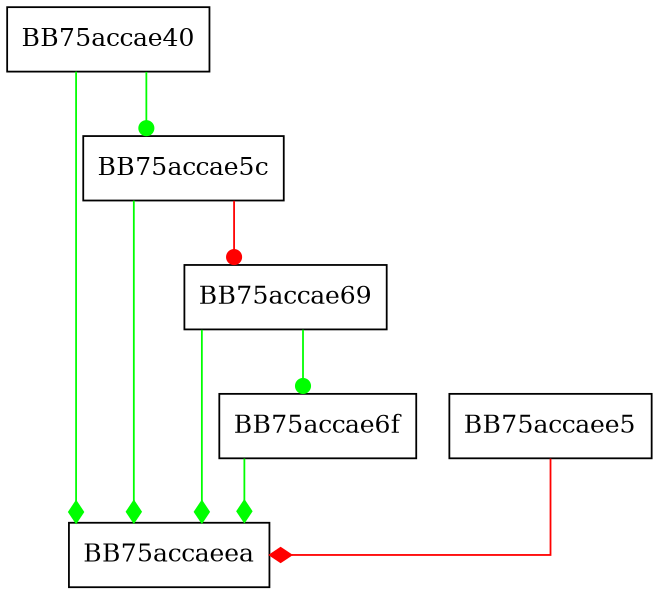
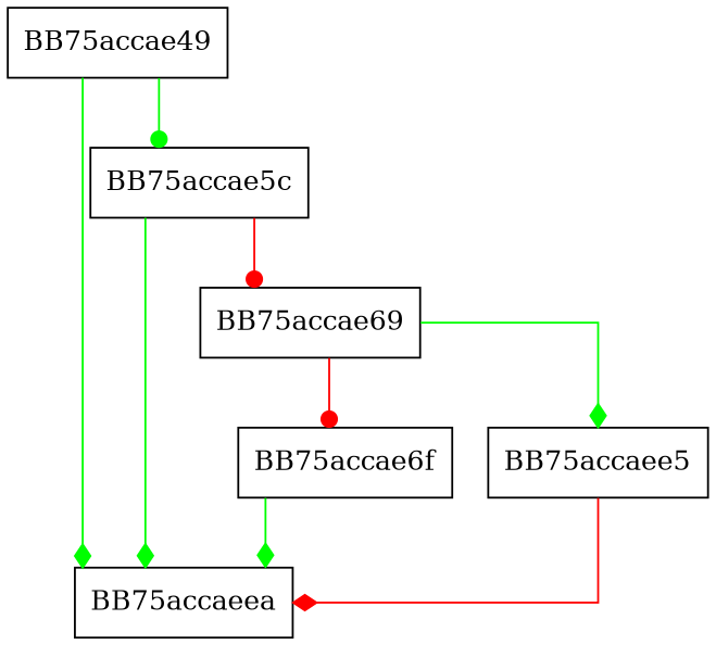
  digraph {
    splines=ortho
    node [shape=box]
    edge [arrowhead=diamond color=green]
-   BB75accae40
+   BB75accae40 [label=BB75accae49]
    BB75accaeea
    BB75accae5c
    BB75accae69
    BB75accae6f
    BB75accaee5
    BB75accae40 -> BB75accaeea
    BB75accae40 -> BB75accae5c [arrowhead=dot]
    BB75accae5c -> BB75accaeea
    BB75accae5c -> BB75accae69 [arrowhead=dot color=red]
-   BB75accae69 -> BB75accaeea
-   BB75accae69 -> BB75accae6f [arrowhead=dot]
+   BB75accae69 -> BB75accaee5
+   BB75accae69 -> BB75accae6f [arrowhead=dot color=red]
    BB75accae6f -> BB75accaeea
    BB75accaee5 -> BB75accaeea [color=red]
  }
